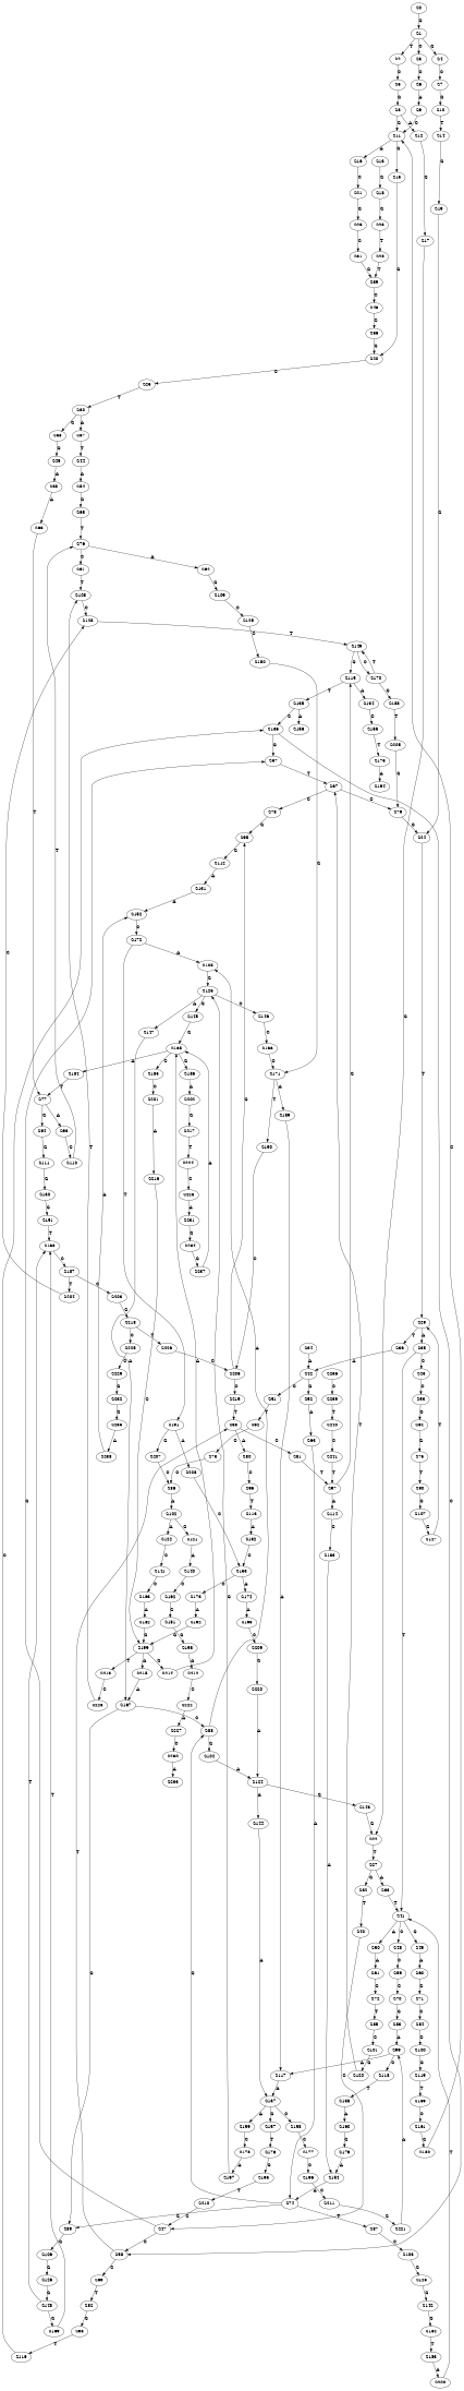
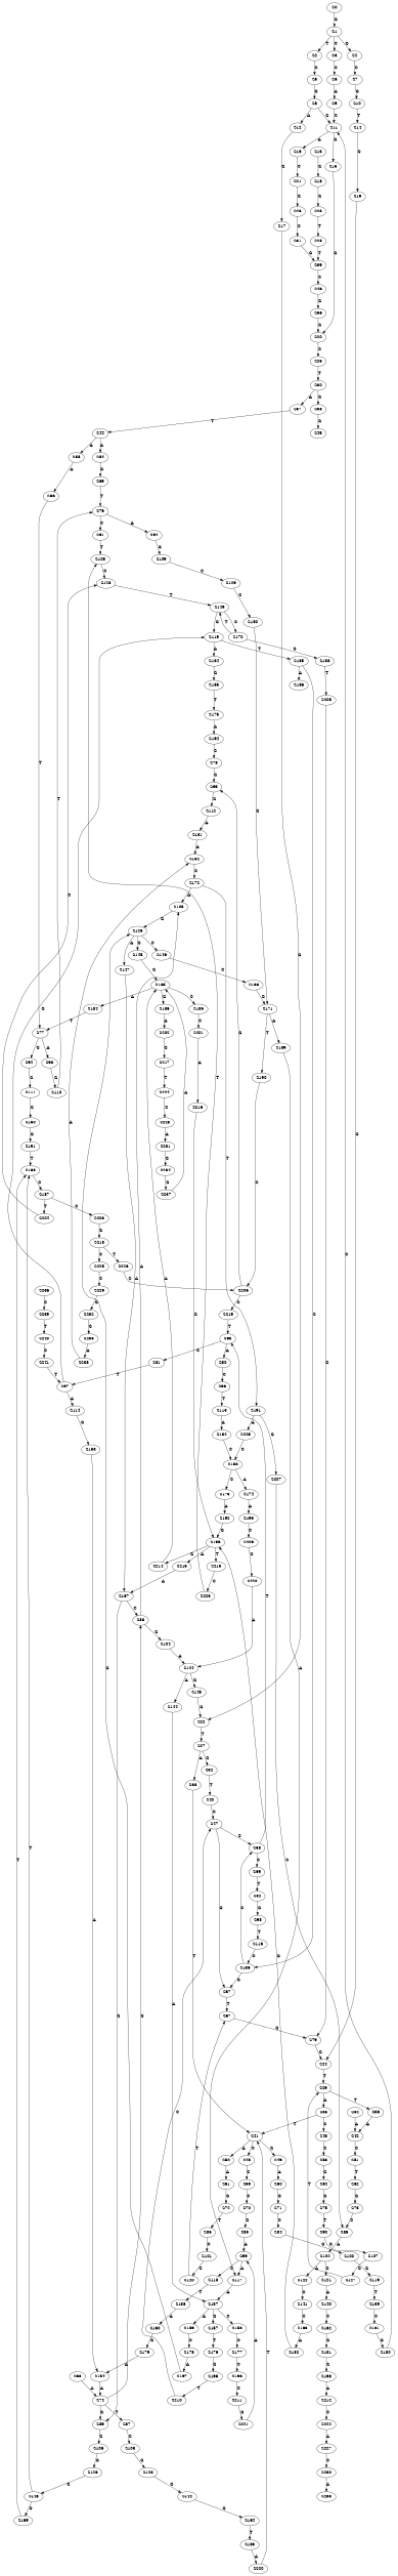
  strict digraph {
    S0
    S1
    S2
    S3
    S4
    S5
    S6
    S7
    S8
    S9
    S10
    S11
    S12
    S14
    S15
    S16
    S17
    S13
    S18
    S19
    S20
    S21
    S22
    S23
    S24
    S25
    S26
    S27
    S28
    S29
    S30
    S31
    S32
    S33
    S39
    S35
    S36
    S37
    S38
    S40
    S41
    S34
    S42
    S43
    S44
    S45
    S46
    S47
    S48
    S49
    S50
    S51
-   S52
    S53
    S54
    S55
    S56
    S57
    S58
    S59
    S60
    S61
    S62
    S63
    S64
    S65
    S66
    S67
    S68
    S69
    S70
    S71
    S72
    S73
    S74
    S75
    S76
    S77
    S78
    S79
    S80
    S81
    S82
    S83
    S84
    S85
    S86
    S87
    S88
    S89
    S90
    S91
    S92
    S93
    S94
    S95
    S96
    S97
    S98
    S99
    S100
    S101
    S102
    S103
    S104
    S105
    S106
    S107
    S108
    S109
    S110
    S111
    S112
    S113
    S114
    S115
    S116
    S117
    S118
    S119
    S120
    S121
    S122
    S123
    S124
    S125
    S126
    S127
    S128
    S129
    S130
    S131
    S132
    S133
    S134
    S135
    S136
    S137
    S138
    S139
    S140
    S141
    S142
    S143
    S144
    S145
    S146
    S147
    S148
    S149
    S150
    S151
    S152
    S153
    S154
    S155
    S156
    S157
    S158
    S159
    S160
    S161
    S162
    S163
    S164
    S165
    S166
    S167
    S168
    S169
    S170
    S171
    S172
    S173
    S174
    S175
    S176
    S177
    S178
    S179
    S180
    S181
    S182
    S183
    S184
    S185
    S186
    S187
    S188
    S189
    S190
    S191
    S192
    S193
    S194
    S195
    S196
    S197
    S198
    S199
    S200
    S201
    S202
    S203
    S204
    S205
    S206
    S207
    S208
    S209
    S210
    S211
    S212
    S213
    S214
    S215
    S216
    S217
    S218
    S219
    S220
    S221
    S222
    S223
    S224
    S225
    S226
    S227
    S228
    S229
    S230
    S231
    S232
    S233
    S234
    S235
    S237
    S238
    S236
    S239
    S240
    S241
    S0 -> S1 [label=G]
    S1 -> S2 [label=T]
    S1 -> S3 [label=C]
    S1 -> S4 [label=G]
    S2 -> S5 [label=C]
    S3 -> S6 [label=C]
    S4 -> S7 [label=C]
    S5 -> S8 [label=G]
    S6 -> S9 [label=A]
    S7 -> S10 [label=G]
    S8 -> S11 [label=G]
    S8 -> S12 [label=A]
    S9 -> S11 [label=C]
    S10 -> S14 [label=T]
    S11 -> S15 [label=G]
    S11 -> S16 [label=A]
    S12 -> S17 [label=G]
    S14 -> S19 [label=G]
    S15 -> S20 [label=G]
    S16 -> S21 [label=C]
    S17 -> S22 [label=G]
    S13 -> S18 [label=G]
    S18 -> S23 [label=G]
    S19 -> S24 [label=G]
    S20 -> S25 [label=C]
    S21 -> S26 [label=G]
    S22 -> S27 [label=T]
    S23 -> S28 [label=T]
    S24 -> S29 [label=T]
    S25 -> S30 [label=T]
    S26 -> S31 [label=C]
    S27 -> S32 [label=G]
    S27 -> S33 [label=A]
    S28 -> S39 [label=T]
    S29 -> S35 [label=A]
    S29 -> S36 [label=T]
    S30 -> S37 [label=A]
    S30 -> S38 [label=G]
    S31 -> S39 [label=G]
    S32 -> S40 [label=T]
    S33 -> S41 [label=T]
    S39 -> S46 [label=C]
    S35 -> S41 [label=T]
    S35 -> S43 [label=C]
    S36 -> S42 [label=A]
    S37 -> S44 [label=T]
    S38 -> S45 [label=G]
    S40 -> S47 [label=C]
    S41 -> S48 [label=C]
    S41 -> S49 [label=G]
    S41 -> S50 [label=A]
    S34 -> S42 [label=A]
    S42 -> S51 [label=C]
-   S42 -> S52 [label=G]
    S43 -> S53 [label=C]
    S44 -> S54 [label=A]
-   S45 -> S55 [label=A]
+   S44 -> S55 [label=A]
    S46 -> S56 [label=G]
    S47 -> S57 [label=G]
    S47 -> S58 [label=C]
    S48 -> S59 [label=C]
    S49 -> S60 [label=A]
    S50 -> S61 [label=A]
    S51 -> S62 [label=T]
-   S52 -> S63 [label=A]
    S53 -> S64 [label=G]
    S54 -> S65 [label=G]
    S55 -> S66 [label=A]
    S56 -> S20 [label=G]
    S57 -> S67 [label=T]
    S58 -> S68 [label=T]
    S58 -> S69 [label=C]
    S59 -> S70 [label=C]
    S60 -> S71 [label=G]
    S61 -> S72 [label=G]
    S62 -> S73 [label=G]
    S63 -> S74 [label=A]
    S64 -> S75 [label=G]
    S65 -> S76 [label=T]
    S66 -> S77 [label=T]
-   S67 -> S78 [label=C]
+   S194 -> S78 [label=C]
    S67 -> S79 [label=G]
    S68 -> S80 [label=A]
    S68 -> S81 [label=C]
    S69 -> S82 [label=T]
    S70 -> S83 [label=G]
    S71 -> S84 [label=C]
    S72 -> S85 [label=T]
    S73 -> S86 [label=C]
    S74 -> S87 [label=T]
    S74 -> S88 [label=G]
    S74 -> S89 [label=G]
    S75 -> S90 [label=T]
    S76 -> S91 [label=C]
    S76 -> S92 [label=A]
    S77 -> S93 [label=A]
    S77 -> S94 [label=G]
    S78 -> S95 [label=G]
    S79 -> S24 [label=G]
    S80 -> S96 [label=C]
    S81 -> S97 [label=T]
    S82 -> S98 [label=G]
    S83 -> S99 [label=A]
    S84 -> S100 [label=G]
    S85 -> S101 [label=C]
    S86 -> S102 [label=A]
    S87 -> S103 [label=C]
    S88 -> S104 [label=G]
    S88 -> S105 [label=A]
    S89 -> S106 [label=G]
    S90 -> S107 [label=G]
    S91 -> S108 [label=T]
    S92 -> S109 [label=G]
    S93 -> S110 [label=G]
    S94 -> S111 [label=G]
    S95 -> S112 [label=G]
    S96 -> S113 [label=T]
    S97 -> S114 [label=A]
    S97 -> S115 [label=G]
    S98 -> S116 [label=T]
    S99 -> S117 [label=A]
    S99 -> S118 [label=C]
    S100 -> S119 [label=G]
    S101 -> S120 [label=G]
    S102 -> S121 [label=G]
    S102 -> S122 [label=A]
    S103 -> S123 [label=G]
    S104 -> S124 [label=A]
    S105 -> S125 [label=G]
    S106 -> S126 [label=G]
    S107 -> S127 [label=G]
    S108 -> S128 [label=C]
    S109 -> S129 [label=C]
    S110 -> S76 [label=T]
    S111 -> S130 [label=G]
    S112 -> S131 [label=A]
    S113 -> S132 [label=A]
    S114 -> S133 [label=G]
    S115 -> S134 [label=A]
    S115 -> S135 [label=T]
    S116 -> S136 [label=C]
    S117 -> S137 [label=A]
    S118 -> S138 [label=T]
    S119 -> S139 [label=T]
    S120 -> S67 [label=T]
    S121 -> S140 [label=A]
    S122 -> S141 [label=C]
    S123 -> S142 [label=G]
    S124 -> S143 [label=G]
    S124 -> S144 [label=A]
    S125 -> S145 [label=G]
    S125 -> S146 [label=C]
    S125 -> S147 [label=A]
    S126 -> S148 [label=G]
    S127 -> S29 [label=T]
    S128 -> S149 [label=T]
    S129 -> S150 [label=C]
    S130 -> S151 [label=G]
    S131 -> S152 [label=A]
    S132 -> S153 [label=C]
    S133 -> S154 [label=A]
    S134 -> S155 [label=G]
    S135 -> S136 [label=C]
    S135 -> S156 [label=A]
    S136 -> S57 [label=G]
    S136 -> S58 [label=C]
    S137 -> S157 [label=G]
    S137 -> S158 [label=C]
    S137 -> S159 [label=A]
    S138 -> S160 [label=A]
    S139 -> S161 [label=C]
    S140 -> S162 [label=C]
    S141 -> S163 [label=C]
    S142 -> S164 [label=G]
    S143 -> S22 [label=G]
    S144 -> S137 [label=A]
    S145 -> S165 [label=G]
    S146 -> S166 [label=C]
    S147 -> S167 [label=A]
    S148 -> S168 [label=T]
    S148 -> S169 [label=G]
    S149 -> S115 [label=G]
    S149 -> S170 [label=C]
    S150 -> S171 [label=G]
    S151 -> S168 [label=T]
    S152 -> S172 [label=C]
    S153 -> S173 [label=C]
    S153 -> S174 [label=A]
    S154 -> S74 [label=A]
    S155 -> S175 [label=T]
    S157 -> S176 [label=T]
    S158 -> S177 [label=C]
    S159 -> S178 [label=C]
    S160 -> S179 [label=G]
    S161 -> S180 [label=G]
    S162 -> S181 [label=G]
    S163 -> S182 [label=A]
    S164 -> S183 [label=T]
    S165 -> S184 [label=A]
    S165 -> S185 [label=C]
    S165 -> S186 [label=G]
    S166 -> S171 [label=G]
    S167 -> S88 [label=C]
    S167 -> S89 [label=G]
    S168 -> S187 [label=C]
    S169 -> S168 [label=T]
    S170 -> S149 [label=T]
    S170 -> S188 [label=G]
    S171 -> S189 [label=A]
    S171 -> S190 [label=T]
    S172 -> S105 [label=A]
    S172 -> S191 [label=T]
    S173 -> S192 [label=A]
    S174 -> S193 [label=A]
    S175 -> S194 [label=A]
    S176 -> S195 [label=G]
    S177 -> S196 [label=C]
    S178 -> S197 [label=A]
    S179 -> S154 [label=A]
    S180 -> S11 [label=C]
    S181 -> S198 [label=G]
    S182 -> S199 [label=G]
    S183 -> S200 [label=A]
    S184 -> S77 [label=T]
    S185 -> S201 [label=C]
    S186 -> S202 [label=A]
    S187 -> S203 [label=C]
    S187 -> S204 [label=T]
    S188 -> S205 [label=T]
    S189 -> S117 [label=A]
    S190 -> S206 [label=C]
    S191 -> S207 [label=G]
    S191 -> S208 [label=A]
    S192 -> S199 [label=G]
    S193 -> S209 [label=C]
    S195 -> S210 [label=T]
    S196 -> S211 [label=C]
    S197 -> S125 [label=G]
    S198 -> S212 [label=A]
    S199 -> S213 [label=T]
    S199 -> S214 [label=G]
    S199 -> S215 [label=A]
    S200 -> S41 [label=T]
    S201 -> S216 [label=A]
    S202 -> S217 [label=G]
    S203 -> S218 [label=G]
    S204 -> S128 [label=C]
    S205 -> S79 [label=G]
    S206 -> S95 [label=G]
    S206 -> S219 [label=C]
    S207 -> S86 [label=C]
    S208 -> S153 [label=C]
    S209 -> S220 [label=G]
    S210 -> S47 [label=C]
    S211 -> S221 [label=G]
    S212 -> S222 [label=C]
    S213 -> S223 [label=C]
    S214 -> S165 [label=A]
    S215 -> S167 [label=A]
    S216 -> S199 [label=G]
    S217 -> S224 [label=T]
    S218 -> S225 [label=C]
    S218 -> S226 [label=T]
    S219 -> S68 [label=T]
    S220 -> S124 [label=A]
    S221 -> S99 [label=A]
    S222 -> S227 [label=A]
    S223 -> S108 [label=T]
    S224 -> S228 [label=C]
    S225 -> S229 [label=C]
    S226 -> S206 [label=C]
    S227 -> S230 [label=C]
    S228 -> S231 [label=A]
    S229 -> S232 [label=G]
    S230 -> S233 [label=A]
    S231 -> S234 [label=G]
    S232 -> S235 [label=G]
    S234 -> S237 [label=G]
    S235 -> S238 [label=A]
    S237 -> S165 [label=A]
    S238 -> S152 [label=A]
    S236 -> S239 [label=C]
    S239 -> S240 [label=T]
    S240 -> S241 [label=C]
    S241 -> S97 [label=T]
  }
